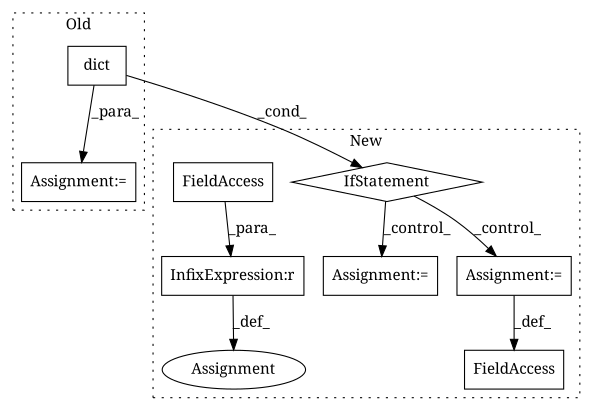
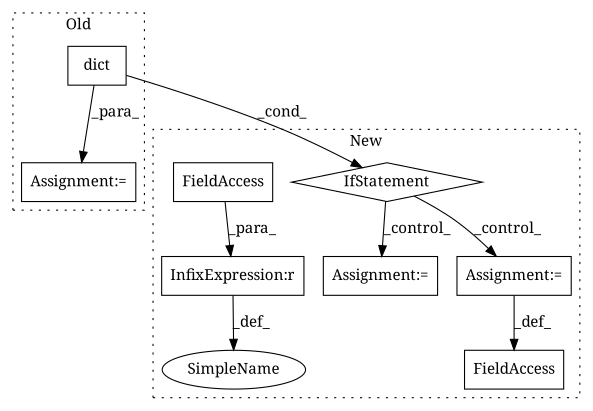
  digraph {
    fontname="Noto Serif"
    node [a=7 fontname="Noto Serif" l=1 shape=box]
    edge [fontname="Noto Serif"]
    n1 [a=32 l="5,1" label=dict s="1618,1647"]
    n2 [label="Assignment:=" s=1617]
    n3 [a=25 l="4,2" label=IfStatement s="872,937" shape=diamond]
    n4 [label="Assignment:=" s=1202]
-   n5 [a=42 label=Assignment shape=ellipse l=""]
+   n5 [a=42 label=SimpleName shape=ellipse l=""]
    n6 [a=27 l=4 label="InfixExpression:r" s=895]
    n7 [label="Assignment:=" s=1179]
    n8 [a=22 l=18 label=FieldAccess s=877]
    n9 [a=22 l=10 label=FieldAccess s=1169]
    subgraph cluster_1 {
      label=Old
      style=dotted
      n1
      n2
    }
    subgraph cluster_2 {
      label=New
      style=dotted
      n3
      n4
      n5
      n6
      n7
      n8
      n9
    }
    n1 -> n2 [label=_para_]
    n1 -> n3 [label=_cond_]
    n3 -> n4 [label=_control_]
    n3 -> n7 [label=_control_]
    n6 -> n5 [label=_def_]
    n7 -> n9 [label=_def_]
    n8 -> n6 [label=_para_]
  }
